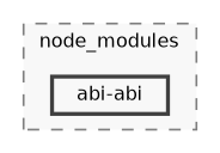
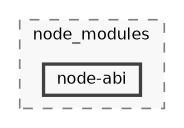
  digraph {
    compound=true
-   n1 [color=grey25 fillcolor="#f8f8f8" fontname=Helvetica fontsize=10 height=0.2 label="abi-abi" shape=box style="filled,bold" width=0.4]
+   n1 [color=grey25 fillcolor="#f8f8f8" fontname=Helvetica fontsize=10 height=0.2 label="node-abi" shape=box style="filled,bold" width=0.4]
    subgraph cluster_1 {
      bgcolor="#f8f8f8"
      fontname=Helvetica
      fontsize=10
      label=node_modules
      pencolor=grey50
      style="filled,dashed"
      n1
    }
  }
